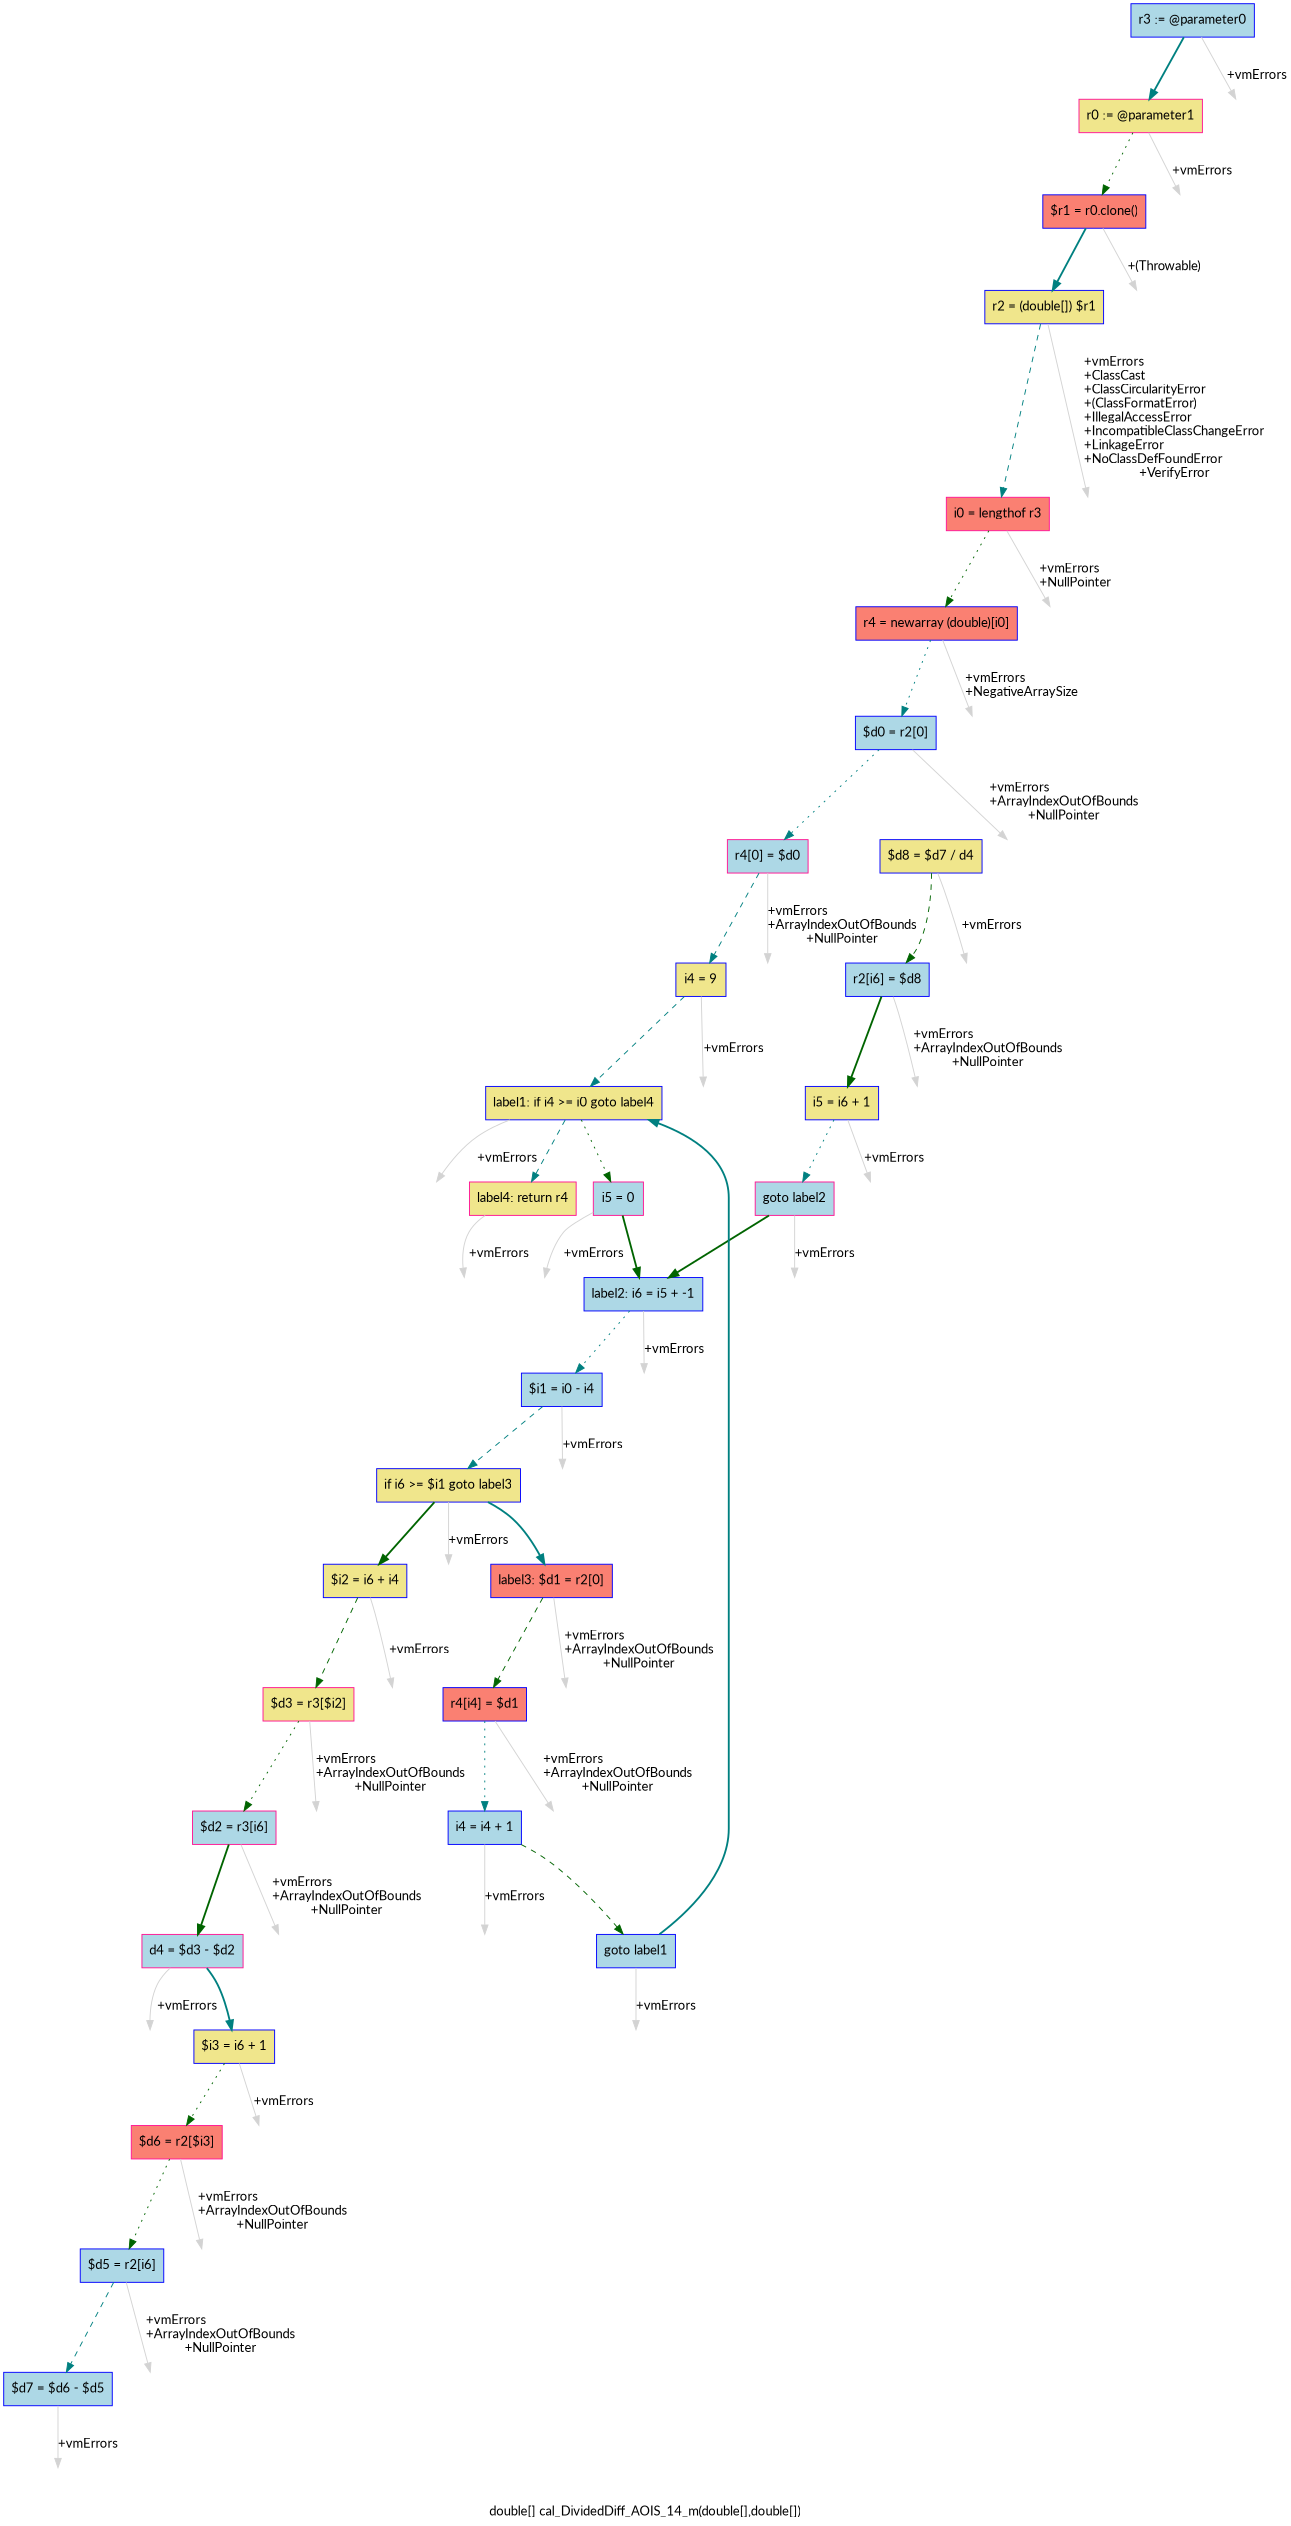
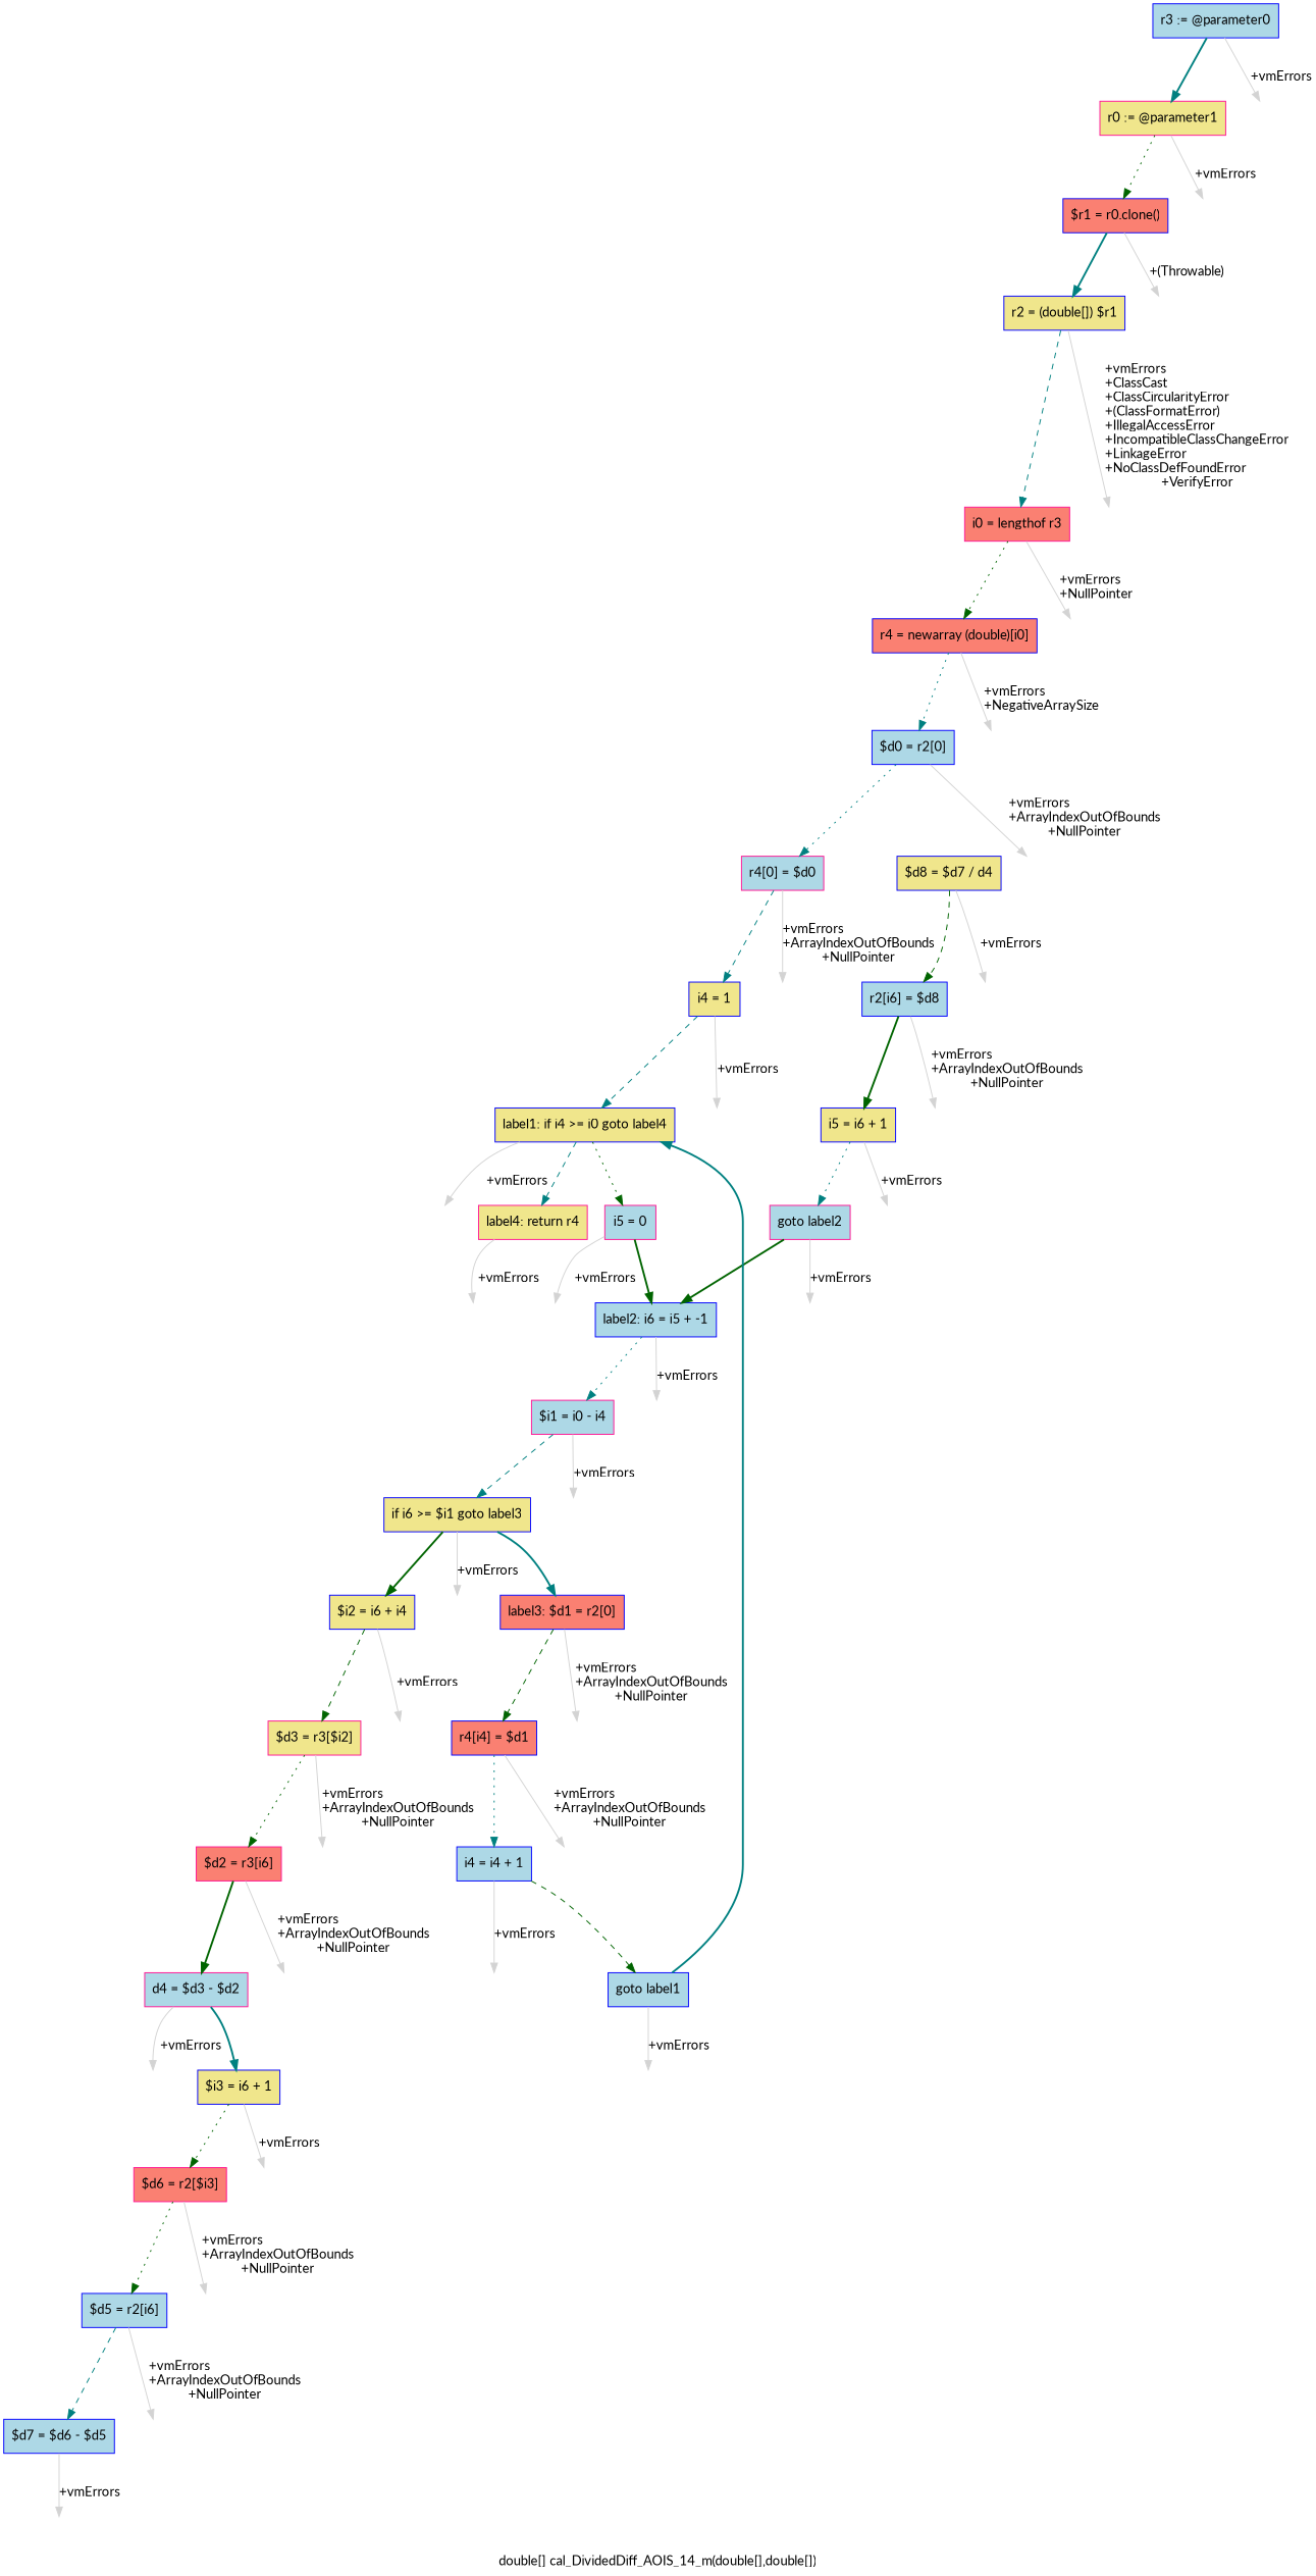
  digraph {
    fontname=Lato
    label="double[] cal_DividedDiff_AOIS_14_m(double[],double[])"
    node [fontname=Lato shape=box style=filled]
    edge [color=lightgray fontname=Lato]
    n1 [color=blue fillcolor=lightblue label="r3 := @parameter0"]
    n2 [color=deeppink fillcolor=khaki label="r0 := @parameter1"]
    n3 [label=Esc style=invis]
    n4 [color=blue fillcolor=salmon label="$r1 = r0.clone()"]
    n5 [label=Esc style=invis]
    n6 [color=blue fillcolor=khaki label="r2 = (double[]) $r1"]
    n7 [label=Esc style=invis]
    n8 [color=deeppink fillcolor=salmon label="i0 = lengthof r3"]
    n9 [label=Esc style=invis]
    n10 [color=blue fillcolor=salmon label="r4 = newarray (double)[i0]"]
    n11 [label=Esc style=invis]
    n12 [color=blue fillcolor=lightblue label="$d0 = r2[0]"]
    n13 [label=Esc style=invis]
    n14 [color=deeppink fillcolor=lightblue label="r4[0] = $d0"]
    n15 [label=Esc style=invis]
-   n16 [color=blue fillcolor=khaki label="i4 = 9"]
+   n16 [color=blue fillcolor=khaki label="i4 = 1"]
    n17 [label=Esc style=invis]
    n18 [color=blue fillcolor=khaki label="label1: if i4 >= i0 goto label4"]
    n19 [label=Esc style=invis]
    n20 [color=deeppink fillcolor=lightblue label="i5 = 0"]
    n21 [color=deeppink fillcolor=khaki label="label4: return r4"]
    n22 [label=Esc style=invis]
    n23 [color=blue fillcolor=lightblue label="label2: i6 = i5 + -1"]
    n24 [label=Esc style=invis]
    n25 [label=Esc style=invis]
-   n26 [color=blue fillcolor=lightblue label="$i1 = i0 - i4"]
+   n26 [color=deeppink fillcolor=lightblue label="$i1 = i0 - i4"]
    n27 [label=Esc style=invis]
    n28 [color=blue fillcolor=khaki label="if i6 >= $i1 goto label3"]
    n29 [label=Esc style=invis]
    n30 [color=blue fillcolor=khaki label="$i2 = i6 + i4"]
    n31 [color=blue fillcolor=salmon label="label3: $d1 = r2[0]"]
    n32 [label=Esc style=invis]
    n33 [color=deeppink fillcolor=khaki label="$d3 = r3[$i2]"]
    n34 [label=Esc style=invis]
    n35 [color=blue fillcolor=salmon label="r4[i4] = $d1"]
    n36 [label=Esc style=invis]
-   n37 [color=deeppink fillcolor=lightblue label="$d2 = r3[i6]"]
+   n37 [color=deeppink fillcolor=salmon label="$d2 = r3[i6]"]
    n38 [label=Esc style=invis]
    n39 [color=blue fillcolor=lightblue label="i4 = i4 + 1"]
    n40 [label=Esc style=invis]
    n41 [color=deeppink fillcolor=lightblue label="d4 = $d3 - $d2"]
    n42 [label=Esc style=invis]
    n43 [color=blue fillcolor=khaki label="$i3 = i6 + 1"]
    n44 [label=Esc style=invis]
    n45 [color=deeppink fillcolor=salmon label="$d6 = r2[$i3]"]
    n46 [label=Esc style=invis]
    n47 [color=blue fillcolor=lightblue label="$d5 = r2[i6]"]
    n48 [label=Esc style=invis]
    n49 [color=blue fillcolor=lightblue label="$d7 = $d6 - $d5"]
    n50 [label=Esc style=invis]
    n51 [label=Esc style=invis]
    n52 [color=blue fillcolor=khaki label="$d8 = $d7 / d4"]
    n53 [color=blue fillcolor=lightblue label="r2[i6] = $d8"]
    n54 [label=Esc style=invis]
    n55 [color=blue fillcolor=khaki label="i5 = i6 + 1"]
    n56 [label=Esc style=invis]
    n57 [color=deeppink fillcolor=lightblue label="goto label2"]
    n58 [label=Esc style=invis]
    n59 [label=Esc style=invis]
    n60 [color=blue fillcolor=lightblue label="goto label1"]
    n61 [label=Esc style=invis]
    n62 [label=Esc style=invis]
    n1 -> n2 [color=teal style=bold]
    n1 -> n3 [label="\l+vmErrors"]
    n2 -> n4 [color=darkgreen style=dotted]
    n2 -> n5 [label="\l+vmErrors"]
    n4 -> n6 [color=teal style=bold]
    n4 -> n7 [label="\l+(Throwable)"]
    n6 -> n8 [color=teal style=dashed]
    n6 -> n9 [label="\l+vmErrors\l+ClassCast\l+ClassCircularityError\l+(ClassFormatError)\l+IllegalAccessError\l+IncompatibleClassChangeError\l+LinkageError\l+NoClassDefFoundError\l+VerifyError"]
    n8 -> n10 [color=darkgreen style=dotted]
    n8 -> n11 [label="\l+vmErrors\l+NullPointer"]
    n10 -> n12 [color=teal style=dotted]
    n10 -> n13 [label="\l+vmErrors\l+NegativeArraySize"]
    n12 -> n14 [color=teal style=dotted]
    n12 -> n15 [label="\l+vmErrors\l+ArrayIndexOutOfBounds\l+NullPointer"]
    n14 -> n16 [color=teal style=dashed]
    n14 -> n17 [label="\l+vmErrors\l+ArrayIndexOutOfBounds\l+NullPointer"]
    n16 -> n18 [color=teal style=dashed]
    n16 -> n19 [label="\l+vmErrors"]
    n18 -> n20 [color=darkgreen style=dotted]
    n18 -> n21 [color=teal style=dashed]
    n18 -> n22 [label="\l+vmErrors"]
    n20 -> n23 [color=darkgreen style=bold]
    n20 -> n24 [label="\l+vmErrors"]
    n21 -> n25 [label="\l+vmErrors"]
    n23 -> n26 [color=teal style=dotted]
    n23 -> n27 [label="\l+vmErrors"]
    n26 -> n28 [color=teal style=dashed]
    n26 -> n29 [label="\l+vmErrors"]
    n28 -> n30 [color=darkgreen style=bold]
    n28 -> n31 [color=teal style=bold]
    n28 -> n32 [label="\l+vmErrors"]
    n30 -> n33 [color=darkgreen style=dashed]
    n30 -> n34 [label="\l+vmErrors"]
    n31 -> n35 [color=darkgreen style=dashed]
    n31 -> n36 [label="\l+vmErrors\l+ArrayIndexOutOfBounds\l+NullPointer"]
    n33 -> n37 [color=darkgreen style=dotted]
    n33 -> n38 [label="\l+vmErrors\l+ArrayIndexOutOfBounds\l+NullPointer"]
    n35 -> n39 [color=teal style=dotted]
    n35 -> n40 [label="\l+vmErrors\l+ArrayIndexOutOfBounds\l+NullPointer"]
    n37 -> n41 [color=darkgreen style=bold]
    n37 -> n42 [label="\l+vmErrors\l+ArrayIndexOutOfBounds\l+NullPointer"]
    n39 -> n60 [color=darkgreen style=dashed]
    n39 -> n61 [label="\l+vmErrors"]
    n41 -> n43 [color=teal style=bold]
    n41 -> n44 [label="\l+vmErrors"]
    n43 -> n45 [color=darkgreen style=dotted]
    n43 -> n46 [label="\l+vmErrors"]
    n45 -> n47 [color=darkgreen style=dotted]
    n45 -> n48 [label="\l+vmErrors\l+ArrayIndexOutOfBounds\l+NullPointer"]
    n47 -> n49 [color=teal style=dashed]
    n47 -> n50 [label="\l+vmErrors\l+ArrayIndexOutOfBounds\l+NullPointer"]
    n49 -> n51 [label="\l+vmErrors"]
    n52 -> n53 [color=darkgreen style=dashed]
    n52 -> n54 [label="\l+vmErrors"]
    n53 -> n55 [color=darkgreen style=bold]
    n53 -> n56 [label="\l+vmErrors\l+ArrayIndexOutOfBounds\l+NullPointer"]
    n55 -> n57 [color=teal style=dotted]
    n55 -> n58 [label="\l+vmErrors"]
    n57 -> n23 [color=darkgreen style=bold]
    n57 -> n59 [label="\l+vmErrors"]
    n60 -> n18 [color=teal style=bold]
    n60 -> n62 [label="\l+vmErrors"]
  }
